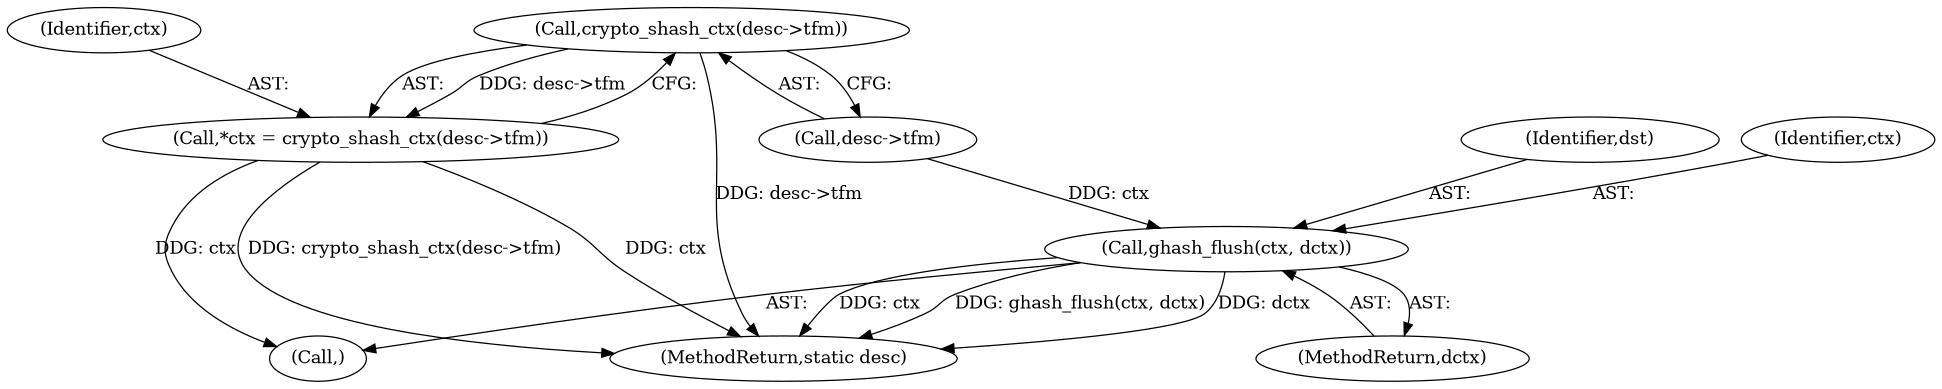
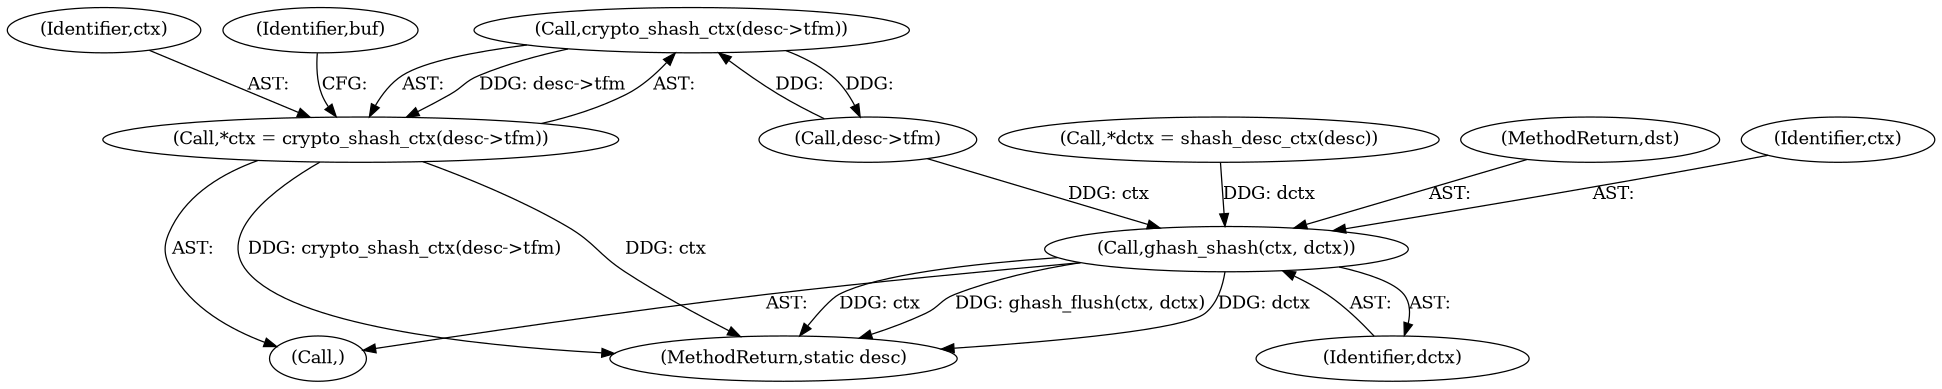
  digraph {
    n1 [label="(Call,crypto_shash_ctx(desc->tfm))"]
    n2 [label="(Call,*ctx = crypto_shash_ctx(desc->tfm))"]
    n3 [label="(MethodReturn,static desc)"]
    n4 [label="(Call,desc->tfm)"]
    n5 [label="(Call,)"]
-   n6 [label="(Call,ghash_flush(ctx, dctx))"]
-   n7 [label="(MethodReturn,dctx)"]
-   n9 [label="(Identifier,dst)"]
+   n6 [label="(Call,ghash_shash(ctx, dctx))"]
+   n7 [label="(Identifier,dctx)"]
+   n8 [label="(Call,*dctx = shash_desc_ctx(desc))"]
+   n9 [label="(MethodReturn,dst)"]
    n10 [label="(Identifier,ctx)"]
    n11 [label="(Identifier,ctx)"]
+   n12 [label="(Identifier,buf)"]
    n1 -> n2 [label="AST: "]
    n1 -> n2 [label="DDG: desc->tfm"]
-   n1 -> n3 [label="DDG: desc->tfm"]
-   n1 -> n4 [label="CFG: "]
-   n2 -> n1 [label="CFG: "]
+   n1 -> n4 [label="DDG: "]
+   n2 -> n1 [label="AST: "]
    n2 -> n3 [label="DDG: ctx"]
    n2 -> n3 [label="DDG: crypto_shash_ctx(desc->tfm)"]
-   n2 -> n5 [label="DDG: ctx"]
-   n4 -> n1 [label="AST: "]
+   n2 -> n5 [label="AST: "]
+   n4 -> n1 [label="DDG: "]
    n4 -> n6 [label="DDG: ctx"]
    n6 -> n3 [label="DDG: ghash_flush(ctx, dctx)"]
    n6 -> n3 [label="DDG: dctx"]
    n6 -> n3 [label="DDG: ctx"]
    n6 -> n5 [label="AST: "]
    n6 -> n7 [label="AST: "]
    n7 -> n6 [label="AST: "]
+   n8 -> n6 [label="DDG: dctx"]
    n9 -> n6 [label="AST: "]
    n10 -> n2 [label="AST: "]
    n11 -> n6 [label="AST: "]
+   n12 -> n2 [label="CFG: "]
  }
